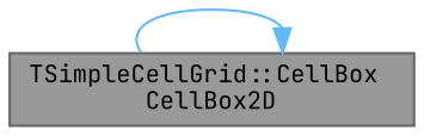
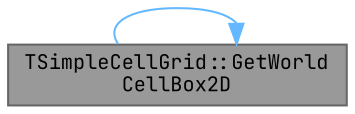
  digraph {
    rankdir=RL
    fontname="JetBrains Mono"
-   n1 [color=gray40 fillcolor=grey60 fontcolor=black fontname="JetBrains Mono" fontsize=10 height=0.2 label="TSimpleCellGrid::CellBox\lCellBox2D" shape=box style=filled width=0.4]
+   n1 [color=gray40 fillcolor=grey60 fontcolor=black fontname="JetBrains Mono" fontsize=10 height=0.2 label="TSimpleCellGrid::GetWorld\lCellBox2D" shape=box style=filled width=0.4]
    n1 -> n1 [color=steelblue1 dir=back fontname="JetBrains Mono" fontsize=10 labelfontname=Helvetica labelfontsize=10 style=solid]
  }
